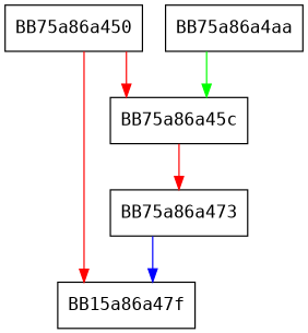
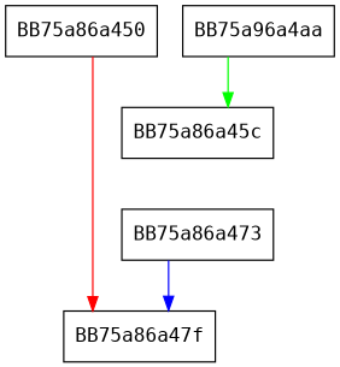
  digraph {
    fontname="DejaVu Sans Mono"
    splines=ortho
    node [fontname="DejaVu Sans Mono" shape=box]
    edge [color=red fontname="DejaVu Sans Mono"]
    BB75a86a450
-   BB75a86a47f [label=BB15a86a47f]
+   BB75a86a47f
    BB75a86a45c
    BB75a86a473
-   BB75a86a4aa
+   BB75a86a4aa [label=BB75a96a4aa]
    BB75a86a450 -> BB75a86a47f
-   BB75a86a450 -> BB75a86a45c
-   BB75a86a45c -> BB75a86a473
    BB75a86a473 -> BB75a86a47f [color=blue]
    BB75a86a4aa -> BB75a86a45c [color=green]
  }
